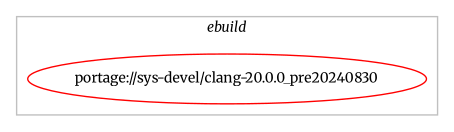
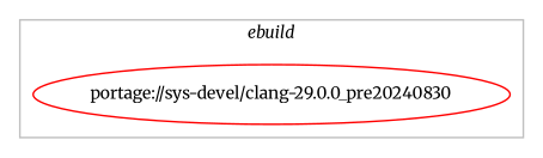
  digraph {
    compound=true
    concentrate=true
    fontname=Merriweather
    fontsize=10
    newrank=true
    rankdir=LR
    ranksep=1.5
-   n1 [color=red fontname=Merriweather fontsize=10 label="portage://sys-devel/clang-20.0.0_pre20240830" width=4]
+   n1 [color=red fontname=Merriweather fontsize=10 label="portage://sys-devel/clang-29.0.0_pre20240830" width=4]
    subgraph cluster_1 {
      color=gray
      label=<<i>ebuild</i>>
      n1
    }
    subgraph cluster_2 {
      color=gray
      label=<<i>dependencies</i>>
      subgraph cluster_3 {
        color=gray
        fillcolor="#eeeeee"
        label=<<i>compile</i>>
        style=filled
      }
      subgraph cluster_4 {
        color=gray
        fillcolor="#eeeeee"
        label=<<i>compile and run</i>>
        style=filled
      }
      subgraph cluster_5 {
        color=gray
        fillcolor="#eeeeee"
        label=<<i>run</i>>
        style=filled
      }
    }
    subgraph cluster_6 {
      color=gray
      label=<<i>candidates</i>>
      rank=same
    }
  }
